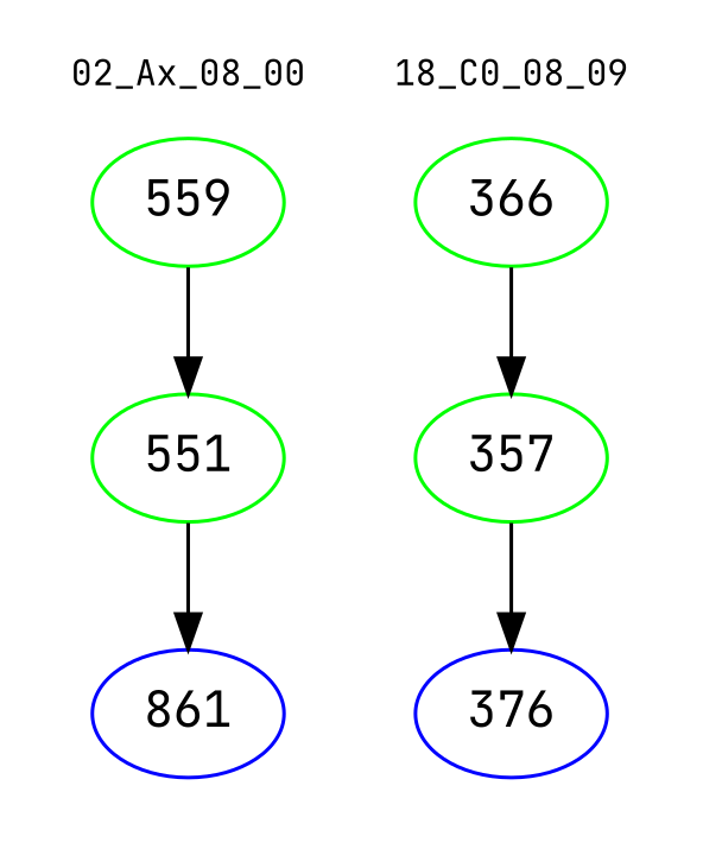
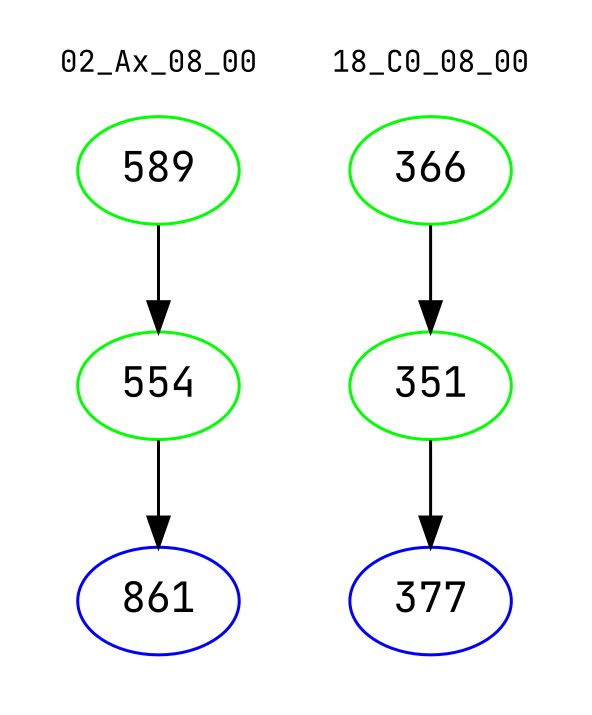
  digraph {
    fontname="JetBrains Mono"
    node [color=green fontname="JetBrains Mono"]
    edge [color=black fontname="JetBrains Mono"]
-   n1 [label=559]
-   n2 [label=551]
+   n1 [label=589]
+   n2 [label=554]
    n3 [color=blue label=861]
    n4 [label=366]
-   n5 [label=357]
-   n6 [color=blue label=376]
+   n5 [label=351]
+   n6 [color=blue label=377]
    subgraph cluster_1 {
      color=white
      fontsize=10
      label="02_Ax_08_00"
      n1
      n2
      n3
    }
    subgraph cluster_2 {
      color=white
      fontsize=10
-     label="18_C0_08_09"
+     label="18_C0_08_00"
      n4
      n5
      n6
    }
    n1 -> n2
    n2 -> n3
    n4 -> n5
    n5 -> n6
  }
